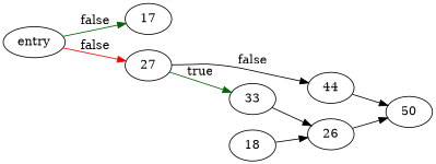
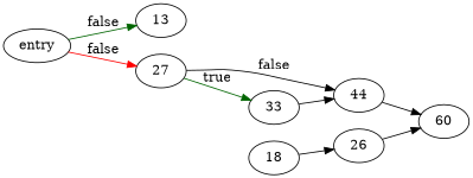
  digraph {
    rankdir=LR
    n1 [label=entry]
-   13 [label=17]
+   13
    27
    33
    44
    18
    26
-   50
+   50 [label=60]
    n1 -> 13 [color=darkgreen label=false]
    n1 -> 27 [color=red label=false]
    27 -> 33 [color=darkgreen label=true]
    27 -> 44 [color=black label=false]
-   33 -> 26
+   33 -> 44
    44 -> 50
    18 -> 26
    26 -> 50
  }
